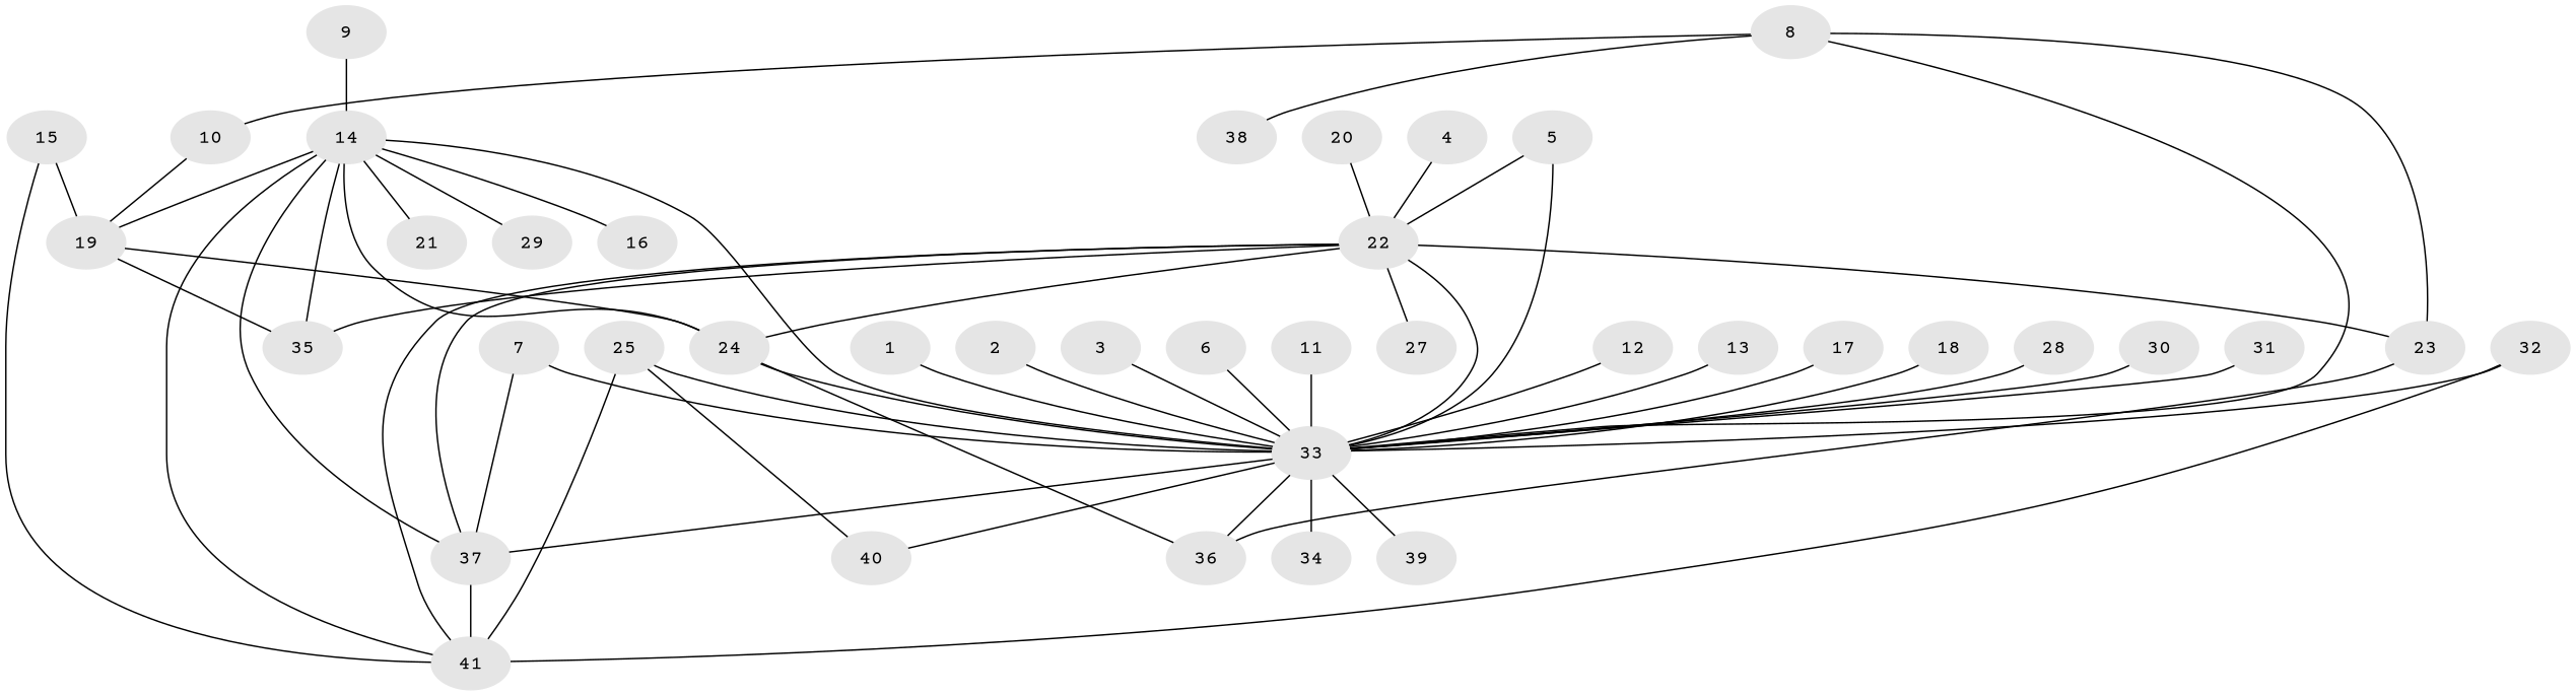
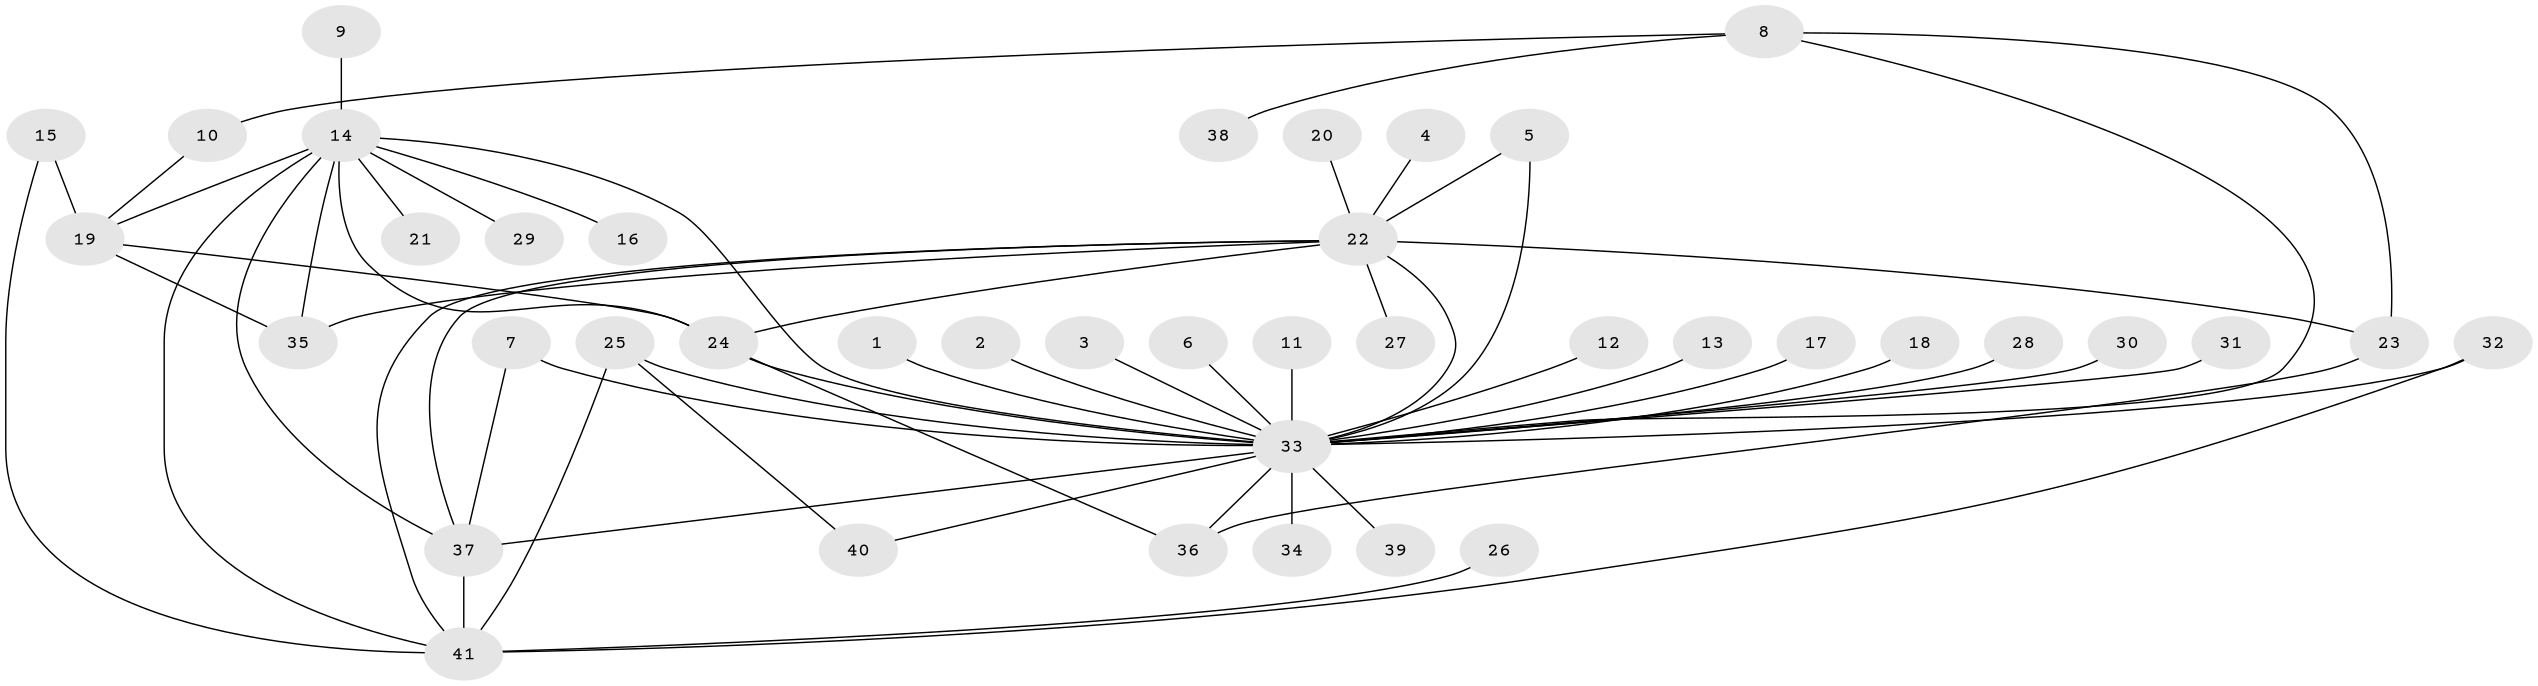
  graph {
    fontname="Courier Prime"
    node [color=gray90 fontname="Courier Prime" style=filled]
    edge [fontname="Courier Prime" weight=1.0]
    1
    33
    37
    36
    40
    34
    39
    2
    3
    4
    22
    23
    24
    35
    41
    27
    5
    14
    19
    16
    21
    29
    6
    7
    25
    8
    10
    38
    9
    11
    12
    13
    15
    17
    18
    20
+   26
    28
    30
    31
    32
    1 -- 33
    33 -- 37
    33 -- 36 [weight=2.0]
    33 -- 40
    33 -- 34
    33 -- 39
    37 -- 41 [weight=2.0]
    2 -- 33
    3 -- 33
    4 -- 22
    22 -- 33
    22 -- 37
    22 -- 23
    22 -- 24
    22 -- 35
    22 -- 41
    22 -- 27
    23 -- 36
    24 -- 33
    24 -- 36
    5 -- 33
    5 -- 22
    14 -- 33
    14 -- 37
    14 -- 24
    14 -- 35
    14 -- 41
    14 -- 19
    14 -- 16
    14 -- 21
    14 -- 29
    19 -- 24
    19 -- 35
    6 -- 33
    7 -- 33
    7 -- 37
    25 -- 33
    25 -- 40
    25 -- 41
    8 -- 33
    8 -- 23
    8 -- 10
    8 -- 38
    10 -- 19
    9 -- 14
    11 -- 33
    12 -- 33
    13 -- 33
    15 -- 41
    15 -- 19
    17 -- 33
    18 -- 33
    20 -- 22
+   26 -- 41
    28 -- 33
    30 -- 33
    31 -- 33
    32 -- 33
    32 -- 41
  }
